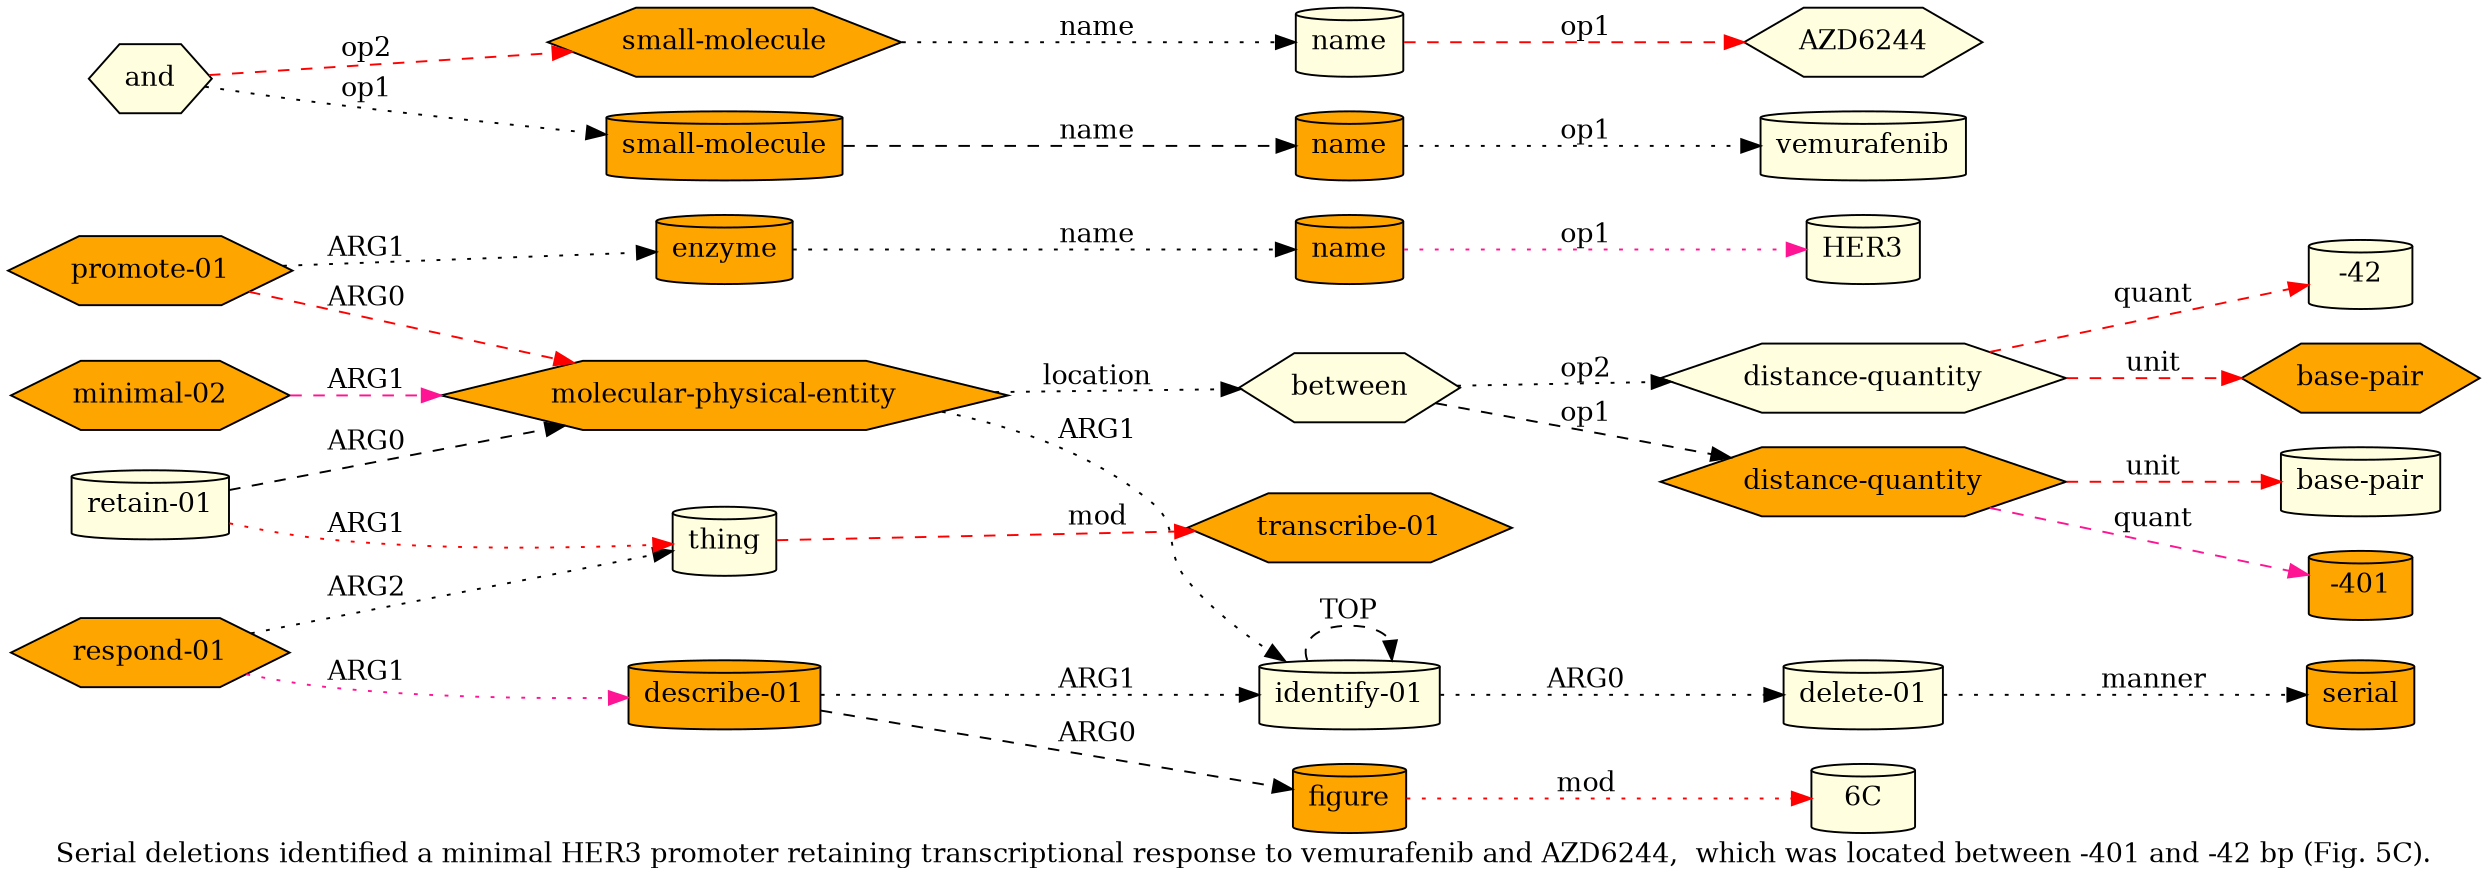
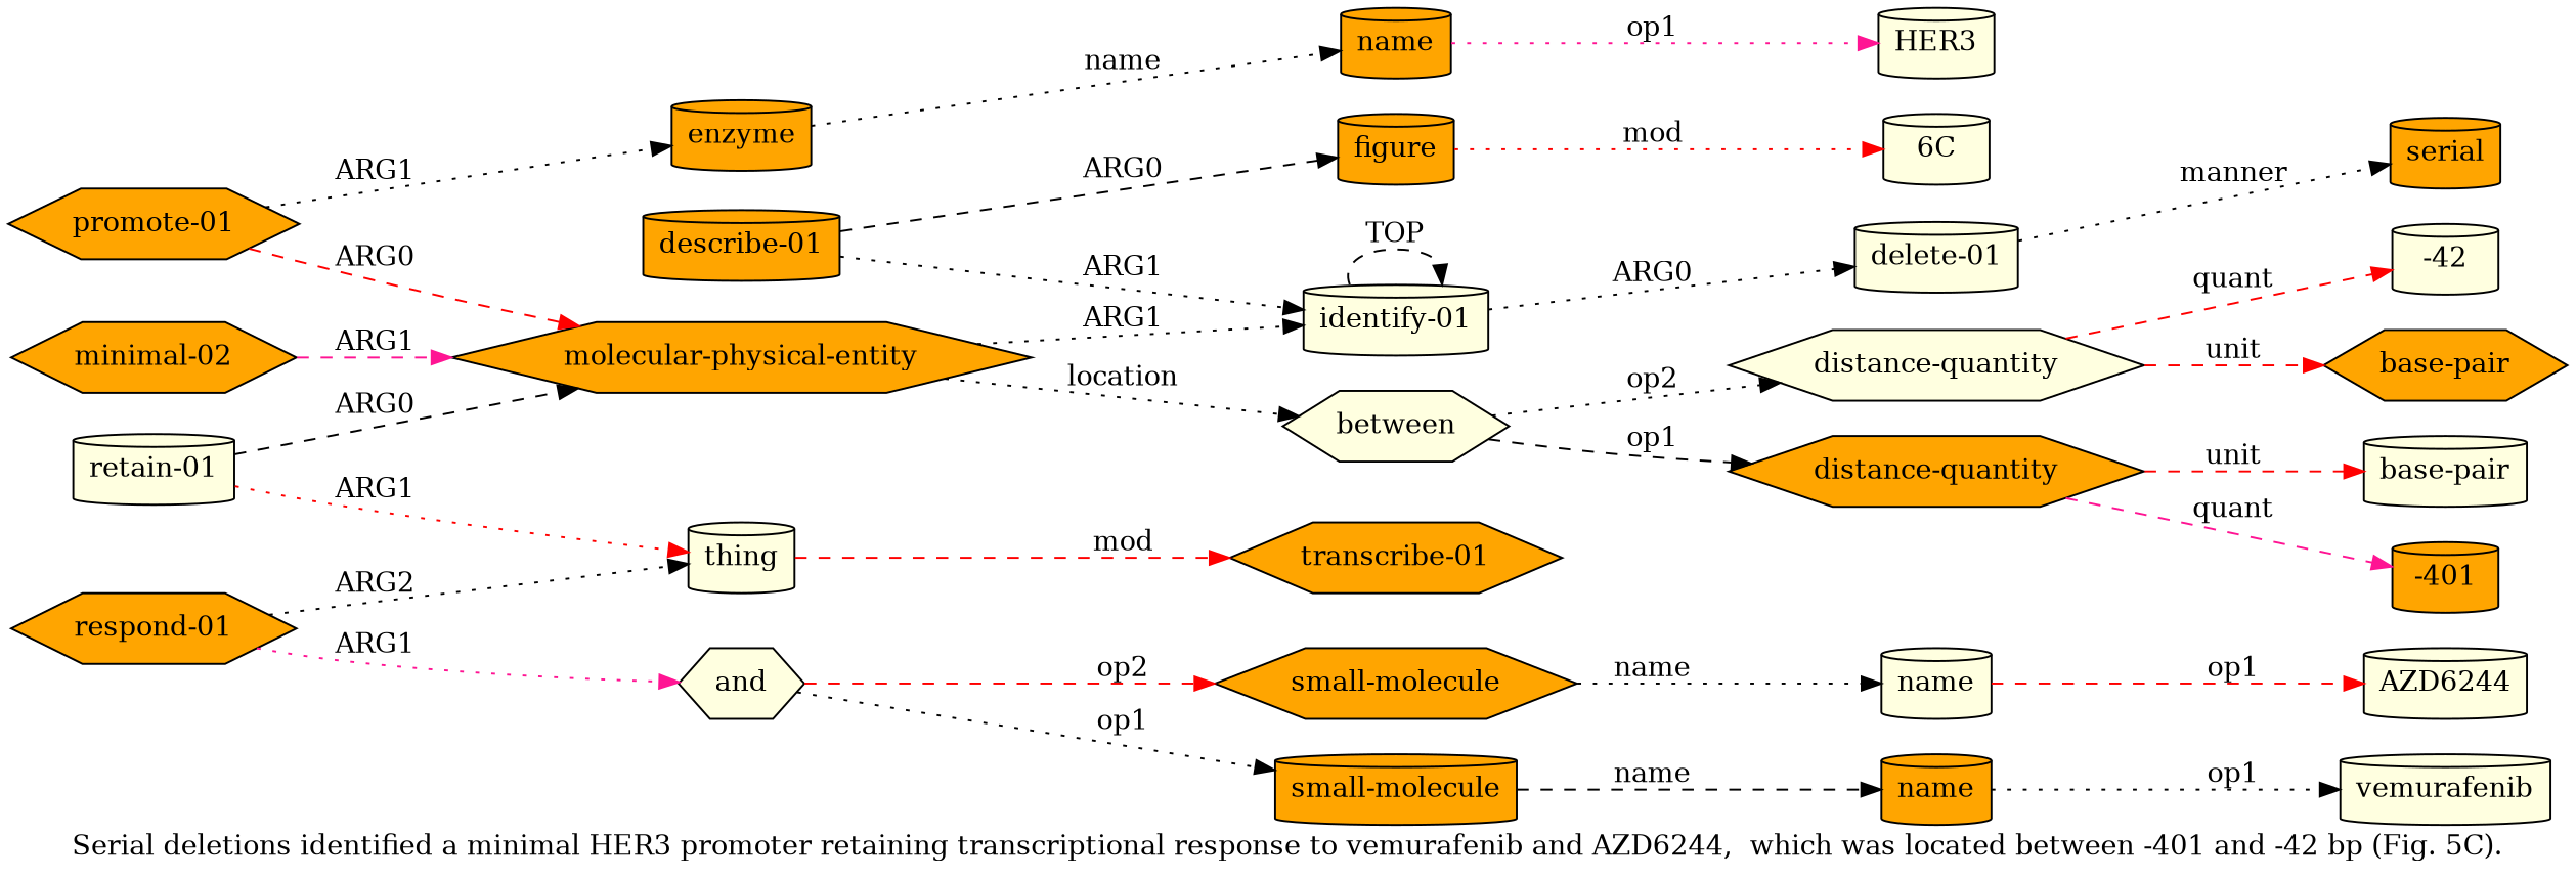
  digraph {
    label="Serial deletions identified a minimal HER3 promoter retaining transcriptional response to vemurafenib and AZD6244,  which was located between -401 and -42 bp (Fig. 5C)."
    rankdir=LR
    node [color=black fillcolor=orange gold_ind=-1 gold_label=name shape=cylinder style=filled test_ind=-1 test_label=name]
    edge [color=black gold_label=ARG1 style=dotted test_label=ARG1]
    n1 [fillcolor=lightyellow gold_ind=20 gold_label="distance-quantity" label="distance-quantity" shape=hexagon test_ind=20 test_label="distance-quantity"]
    n2 [gold_ind=21 gold_label="base-pair" label="base-pair" shape=hexagon test_ind=21 test_label="base-pair"]
    n3 [fillcolor=lightyellow gold_label=-42 label=-42 test_label=-42]
    n4 [gold_ind=22 gold_label="describe-01" label="describe-01" test_ind=22 test_label="describe-01"]
    n5 [gold_ind=23 gold_label=figure label=figure test_ind=23 test_label=figure]
    n6 [fillcolor=lightyellow gold_ind=0 gold_label="identify-01" label="identify-01" test_ind=0 test_label="identify-01"]
    n7 [fillcolor=lightyellow gold_label="5C" label="6C" test_label="5C"]
    n8 [fillcolor=lightyellow gold_ind=1 gold_label="delete-01" label="delete-01" test_ind=1 test_label="delete-01"]
    n9 [gold_ind=2 gold_label=serial label=serial test_ind=2 test_label=serial]
    n10 [gold_ind=3 gold_label="molecular-physical-entity" label="molecular-physical-entity" shape=hexagon test_ind=3 test_label="molecular-physical-entity"]
    n11 [fillcolor=lightyellow gold_ind=17 gold_label=between label=between shape=hexagon test_ind=17 test_label=between]
    n12 [gold_label=-401 label=-401 test_label=-401]
    n13 [fillcolor=lightyellow gold_label=vemurafenib label=vemurafenib test_label=vemurafenib]
-   n14 [fillcolor=lightyellow gold_label=AZD6244 label=AZD6244 shape=hexagon test_label=AZD6244]
+   n14 [fillcolor=lightyellow gold_label=AZD6244 label=AZD6244 test_label=AZD6244]
    n15 [fillcolor=lightyellow gold_ind=15 label=name test_ind=15]
    n16 [gold_ind=14 gold_label="small-molecule" label="small-molecule" shape=hexagon test_ind=14 test_label="small-molecule"]
    n17 [gold_ind=18 gold_label="distance-quantity" label="distance-quantity" shape=hexagon test_ind=18 test_label="distance-quantity"]
    n18 [fillcolor=lightyellow gold_ind=19 gold_label="base-pair" label="base-pair" test_ind=19 test_label="base-pair"]
    n19 [gold_ind=16 gold_label="transcribe-01" label="transcribe-01" shape=hexagon test_ind=16 test_label="transcribe-01"]
    n20 [fillcolor=lightyellow gold_ind=11 gold_label=and label=and shape=hexagon test_ind=11 test_label=and]
    n21 [gold_ind=12 gold_label="small-molecule" label="small-molecule" test_ind=12 test_label="small-molecule"]
    n22 [gold_ind=13 label=name test_ind=13]
    n23 [gold_ind=10 gold_label="respond-01" label="respond-01" shape=hexagon test_ind=10 test_label="respond-01"]
    n24 [fillcolor=lightyellow gold_ind=9 gold_label=thing label=thing test_ind=9 test_label=thing]
    n25 [gold_ind=5 gold_label=enzyme label=enzyme test_ind=5 test_label=enzyme]
    n26 [gold_ind=6 label=name test_ind=6]
    n27 [fillcolor=lightyellow gold_label=HER3 label=HER3 test_label=HER3]
    n28 [gold_ind=4 gold_label="promote-01" label="promote-01" shape=hexagon test_ind=4 test_label="promote-01"]
    n29 [gold_ind=7 gold_label="minimal-02" label="minimal-02" shape=hexagon test_ind=7 test_label="minimal-02"]
    n30 [fillcolor=lightyellow gold_ind=8 gold_label="retain-01" label="retain-01" test_ind=8 test_label="retain-01"]
    n1 -> n2 [color=red gold_label=unit label=unit style=dashed test_label=unit]
    n1 -> n3 [color=red gold_label=quant label=quant style=dashed test_label=quant]
    n4 -> n5 [gold_label=ARG0 label=ARG0 style=dashed test_label=ARG0]
    n4 -> n6 [label=ARG1]
    n5 -> n7 [color=red gold_label=mod label=mod test_label=mod]
    n6 -> n6 [gold_label=TOP label=TOP style=dashed test_label=TOP]
    n6 -> n8 [gold_label=ARG0 label=ARG0 test_label=ARG0]
    n8 -> n9 [gold_label=manner label=manner test_label=manner]
    n10 -> n6 [label=ARG1]
    n10 -> n11 [gold_label=location label=location test_label=location]
    n11 -> n1 [gold_label=op2 label=op2 test_label=op2]
    n11 -> n17 [gold_label=op1 label=op1 style=dashed test_label=op1]
    n15 -> n14 [color=red gold_label=op1 label=op1 style=dashed test_label=op1]
    n16 -> n15 [gold_label=name label=name test_label=name]
    n17 -> n12 [color=deeppink gold_label=quant label=quant style=dashed test_label=quant]
    n17 -> n18 [color=red gold_label=unit label=unit style=dashed test_label=unit]
    n20 -> n16 [color=red gold_label=op2 label=op2 style=dashed test_label=op2]
    n20 -> n21 [gold_label=op1 label=op1 test_label=op1]
    n21 -> n22 [gold_label=name label=name style=dashed test_label=name]
    n22 -> n13 [gold_label=op1 label=op1 test_label=op1]
-   n23 -> n4 [color=deeppink label=ARG1]
+   n23 -> n20 [color=deeppink label=ARG1]
    n23 -> n24 [gold_label=ARG2 label=ARG2 test_label=ARG2]
    n24 -> n19 [color=red gold_label=mod label=mod style=dashed test_label=mod]
    n25 -> n26 [gold_label=name label=name test_label=name]
    n26 -> n27 [color=deeppink gold_label=op1 label=op1 test_label=op1]
    n28 -> n10 [color=red gold_label=ARG0 label=ARG0 style=dashed test_label=ARG0]
    n28 -> n25 [label=ARG1]
    n29 -> n10 [color=deeppink label=ARG1 style=dashed]
    n30 -> n10 [gold_label=ARG0 label=ARG0 style=dashed test_label=ARG0]
    n30 -> n24 [color=red label=ARG1]
  }
